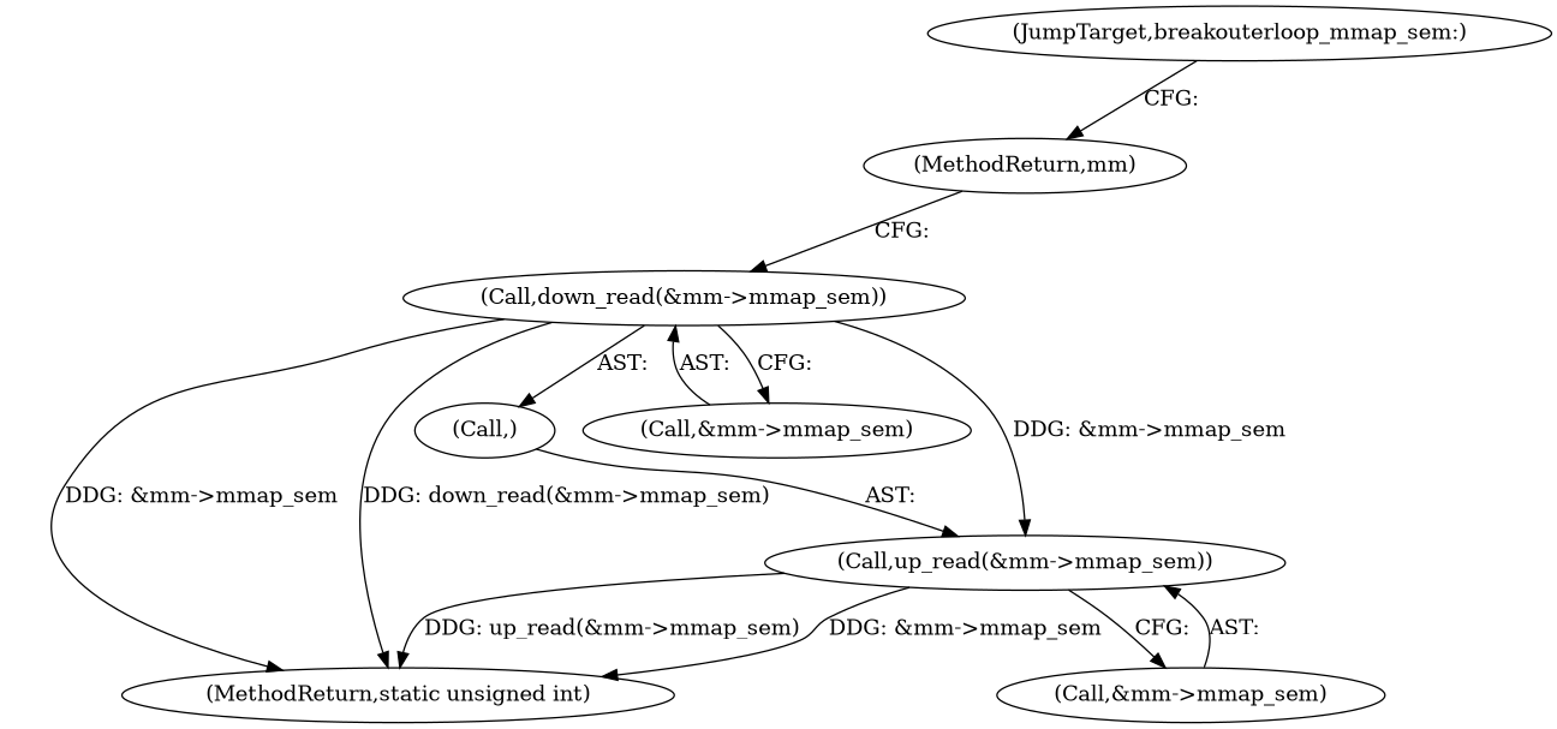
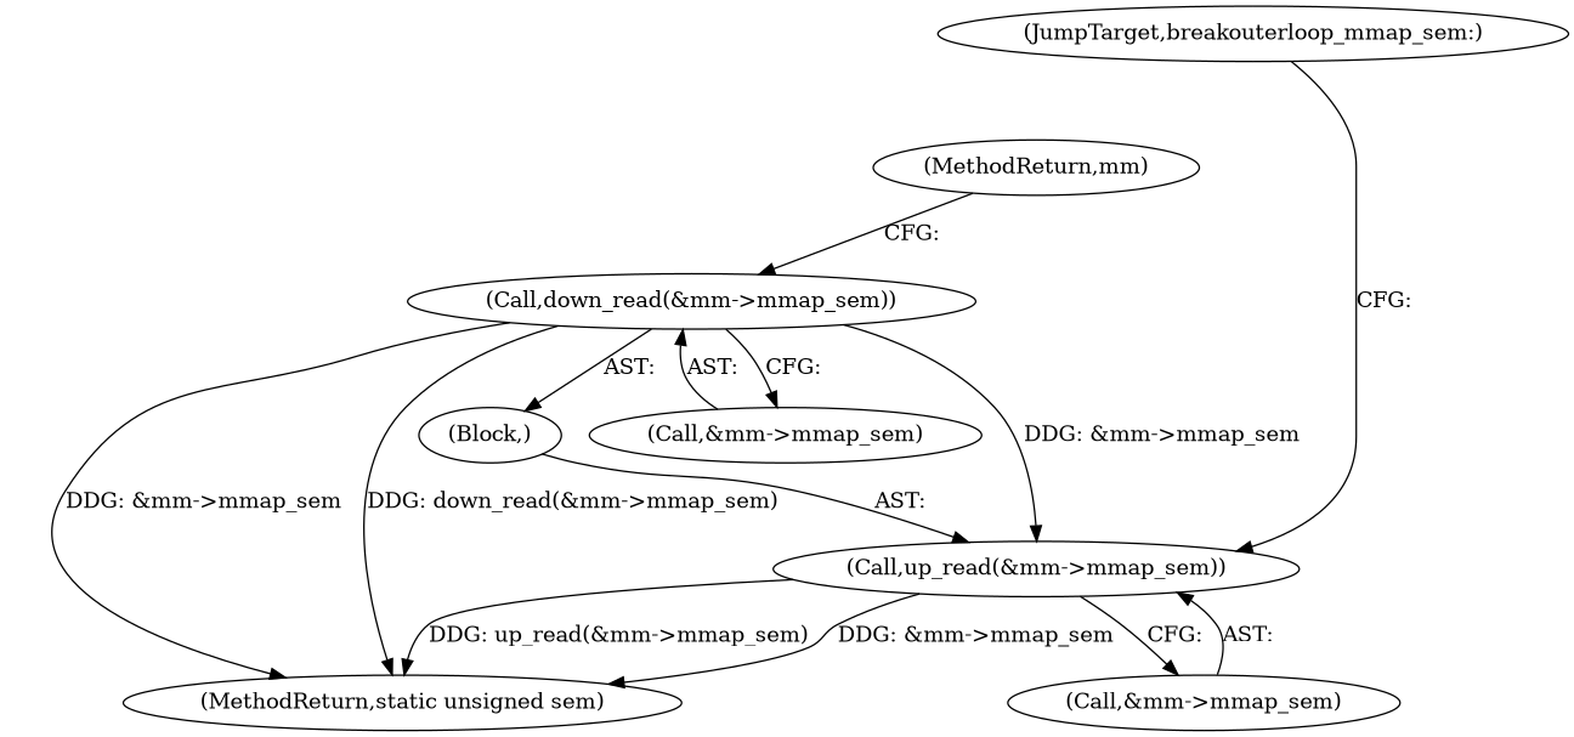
  digraph {
    n1 [label="(Call,down_read(&mm->mmap_sem))"]
    n2 [label="(Call,up_read(&mm->mmap_sem))"]
-   n3 [label="(MethodReturn,static unsigned int)"]
-   n4 [label="(Call,)"]
+   n3 [label="(MethodReturn,static unsigned sem)"]
+   n4 [label="(Block,)"]
    n5 [label="(Call,&mm->mmap_sem)"]
    n6 [label="(Call,&mm->mmap_sem)"]
    n7 [label="(JumpTarget,breakouterloop_mmap_sem:)"]
    n8 [label="(MethodReturn,mm)"]
    n1 -> n2 [label="DDG: &mm->mmap_sem"]
    n1 -> n3 [label="DDG: &mm->mmap_sem"]
    n1 -> n3 [label="DDG: down_read(&mm->mmap_sem)"]
    n1 -> n4 [label="AST: "]
    n1 -> n5 [label="CFG: "]
    n2 -> n3 [label="DDG: up_read(&mm->mmap_sem)"]
    n2 -> n3 [label="DDG: &mm->mmap_sem"]
    n2 -> n6 [label="CFG: "]
    n4 -> n2 [label="AST: "]
    n5 -> n1 [label="AST: "]
    n6 -> n2 [label="AST: "]
-   n7 -> n8 [label="CFG: "]
+   n7 -> n2 [label="CFG: "]
    n8 -> n1 [label="CFG: "]
  }
